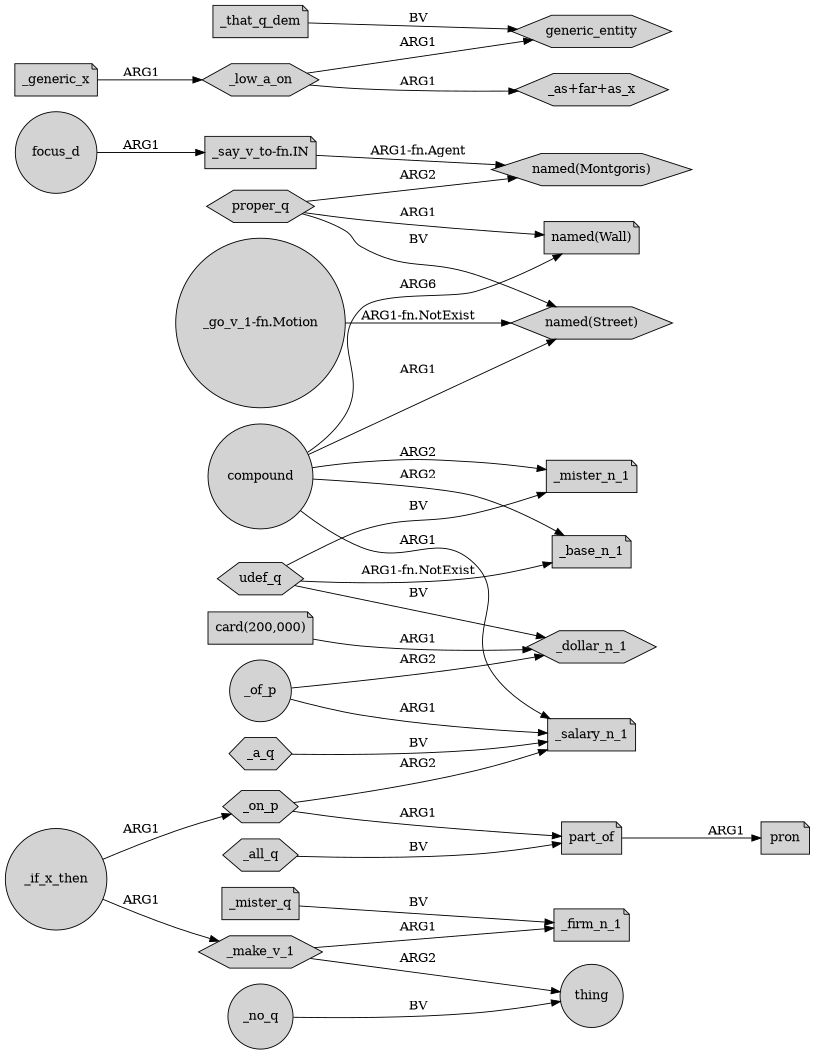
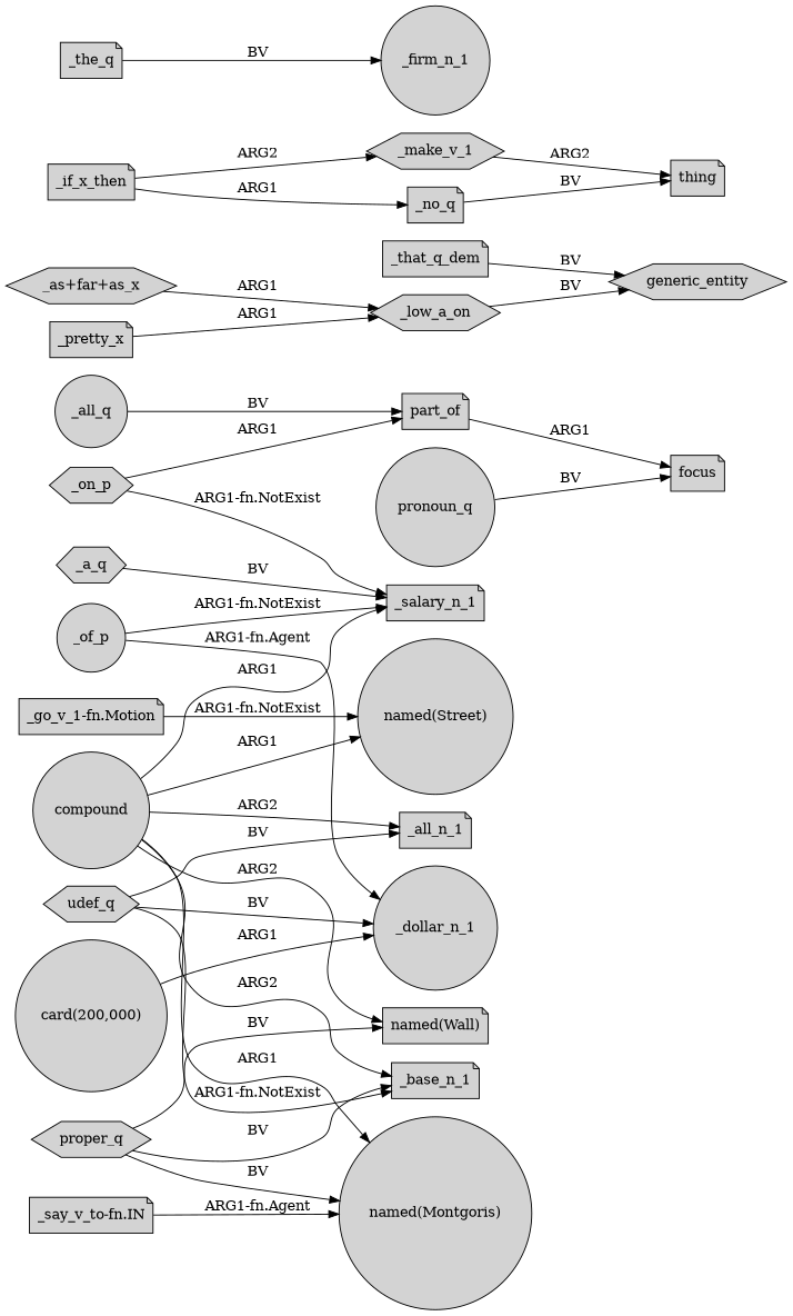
  digraph {
    rankdir=LR
    node [shape=note style=filled]
    part_of
-   pron
-   _all_q [shape=hexagon]
+   pron [label=focus]
+   _all_q [shape=circle]
    generic_entity [shape=hexagon]
    _that_q_dem
    compound [shape=circle]
-   "named(Street)" [shape=hexagon]
+   "named(Street)" [shape=circle]
    "named(Wall)"
-   _mister_n_1
+   _mister_n_1 [label=_all_n_1]
    _base_n_1
    _salary_n_1
-   "named(Montgoris)" [shape=hexagon]
+   "named(Montgoris)" [shape=circle]
    proper_q [shape=hexagon]
    "_as+far+as_x" [shape=hexagon]
    _low_a_on [shape=hexagon]
-   "_go_v_1-fn.Motion" [shape=circle]
+   "_go_v_1-fn.Motion"
    udef_q [shape=hexagon]
-   _dollar_n_1 [shape=hexagon]
-   focus_d [shape=circle]
+   _dollar_n_1 [shape=circle]
    "_say_v_to-fn.IN"
    _make_v_1 [shape=hexagon]
-   _firm_n_1
-   thing [shape=circle]
+   _firm_n_1 [shape=circle]
+   thing
    _of_p [shape=circle]
    _on_p [shape=hexagon]
-   _pretty_x [label=_generic_x]
+   pronoun_q [shape=circle]
+   _pretty_x
    _a_q [shape=hexagon]
-   _no_q [shape=circle]
-   _if_x_then [shape=circle]
-   _the_q [label=_mister_q]
-   "card(200,000)"
+   _no_q
+   _if_x_then
+   _the_q
+   "card(200,000)" [shape=circle]
    part_of -> pron [label=ARG1]
    _all_q -> part_of [label=BV]
    _that_q_dem -> generic_entity [label=BV]
    compound -> "named(Street)" [label=ARG1]
-   compound -> "named(Wall)" [label=ARG6]
+   compound -> "named(Wall)" [label=ARG2]
    compound -> _mister_n_1 [label=ARG2]
    compound -> _base_n_1 [label=ARG2]
    compound -> _salary_n_1 [label=ARG1]
-   proper_q -> "named(Street)" [label=BV]
-   proper_q -> "named(Wall)" [label=ARG1]
-   proper_q -> "named(Montgoris)" [label=ARG2]
-   _low_a_on -> "_as+far+as_x" [label=ARG1]
-   _low_a_on -> generic_entity [label=ARG1]
+   compound -> "named(Montgoris)" [label=ARG1]
+   proper_q -> _base_n_1 [label=BV]
+   proper_q -> "named(Wall)" [label=BV]
+   proper_q -> "named(Montgoris)" [label=BV]
+   "_as+far+as_x" -> _low_a_on [label=ARG1]
+   _low_a_on -> generic_entity [label=BV]
    "_go_v_1-fn.Motion" -> "named(Street)" [label="ARG1-fn.NotExist"]
    udef_q -> _mister_n_1 [label=BV]
    udef_q -> _base_n_1 [label="ARG1-fn.NotExist"]
    udef_q -> _dollar_n_1 [label=BV]
-   focus_d -> "_say_v_to-fn.IN" [label=ARG1]
    "_say_v_to-fn.IN" -> "named(Montgoris)" [label="ARG1-fn.Agent"]
-   _make_v_1 -> _firm_n_1 [label=ARG1]
    _make_v_1 -> thing [label=ARG2]
-   _of_p -> _salary_n_1 [label=ARG1]
-   _of_p -> _dollar_n_1 [label=ARG2]
+   _of_p -> _salary_n_1 [label="ARG1-fn.NotExist"]
+   _of_p -> _dollar_n_1 [label="ARG1-fn.Agent"]
    _on_p -> part_of [label=ARG1]
-   _on_p -> _salary_n_1 [label=ARG2]
+   _on_p -> _salary_n_1 [label="ARG1-fn.NotExist"]
+   pronoun_q -> pron [label=BV]
    _pretty_x -> _low_a_on [label=ARG1]
    _a_q -> _salary_n_1 [label=BV]
    _no_q -> thing [label=BV]
-   _if_x_then -> _make_v_1 [label=ARG1]
-   _if_x_then -> _on_p [label=ARG1]
+   _if_x_then -> _make_v_1 [label=ARG2]
+   _if_x_then -> _no_q [label=ARG1]
    _the_q -> _firm_n_1 [label=BV]
    "card(200,000)" -> _dollar_n_1 [label=ARG1]
  }
